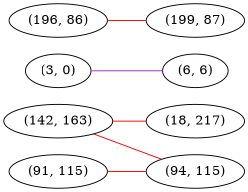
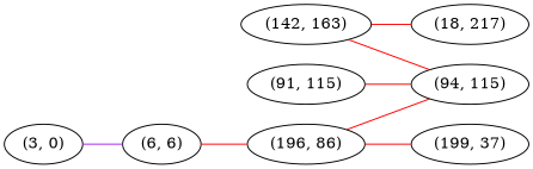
  graph {
    rankdir=LR
    edge [color=red weight=1]
    n1 [label="(142, 163)"]
    n2 [label="(18, 217)"]
    "(94, 115)"
    n4 [label="(3, 0)"]
    "(6, 6)"
    "(196, 86)"
-   "(199, 87)"
+   "(199, 87)" [label="(199, 37)"]
    "(91, 115)"
    n1 -- n2
    n1 -- "(94, 115)"
    n4 -- "(6, 6)" [color=purple weight=4]
+   "(6, 6)" -- "(196, 86)"
+   "(196, 86)" -- "(94, 115)"
    "(196, 86)" -- "(199, 87)"
    "(91, 115)" -- "(94, 115)"
  }
